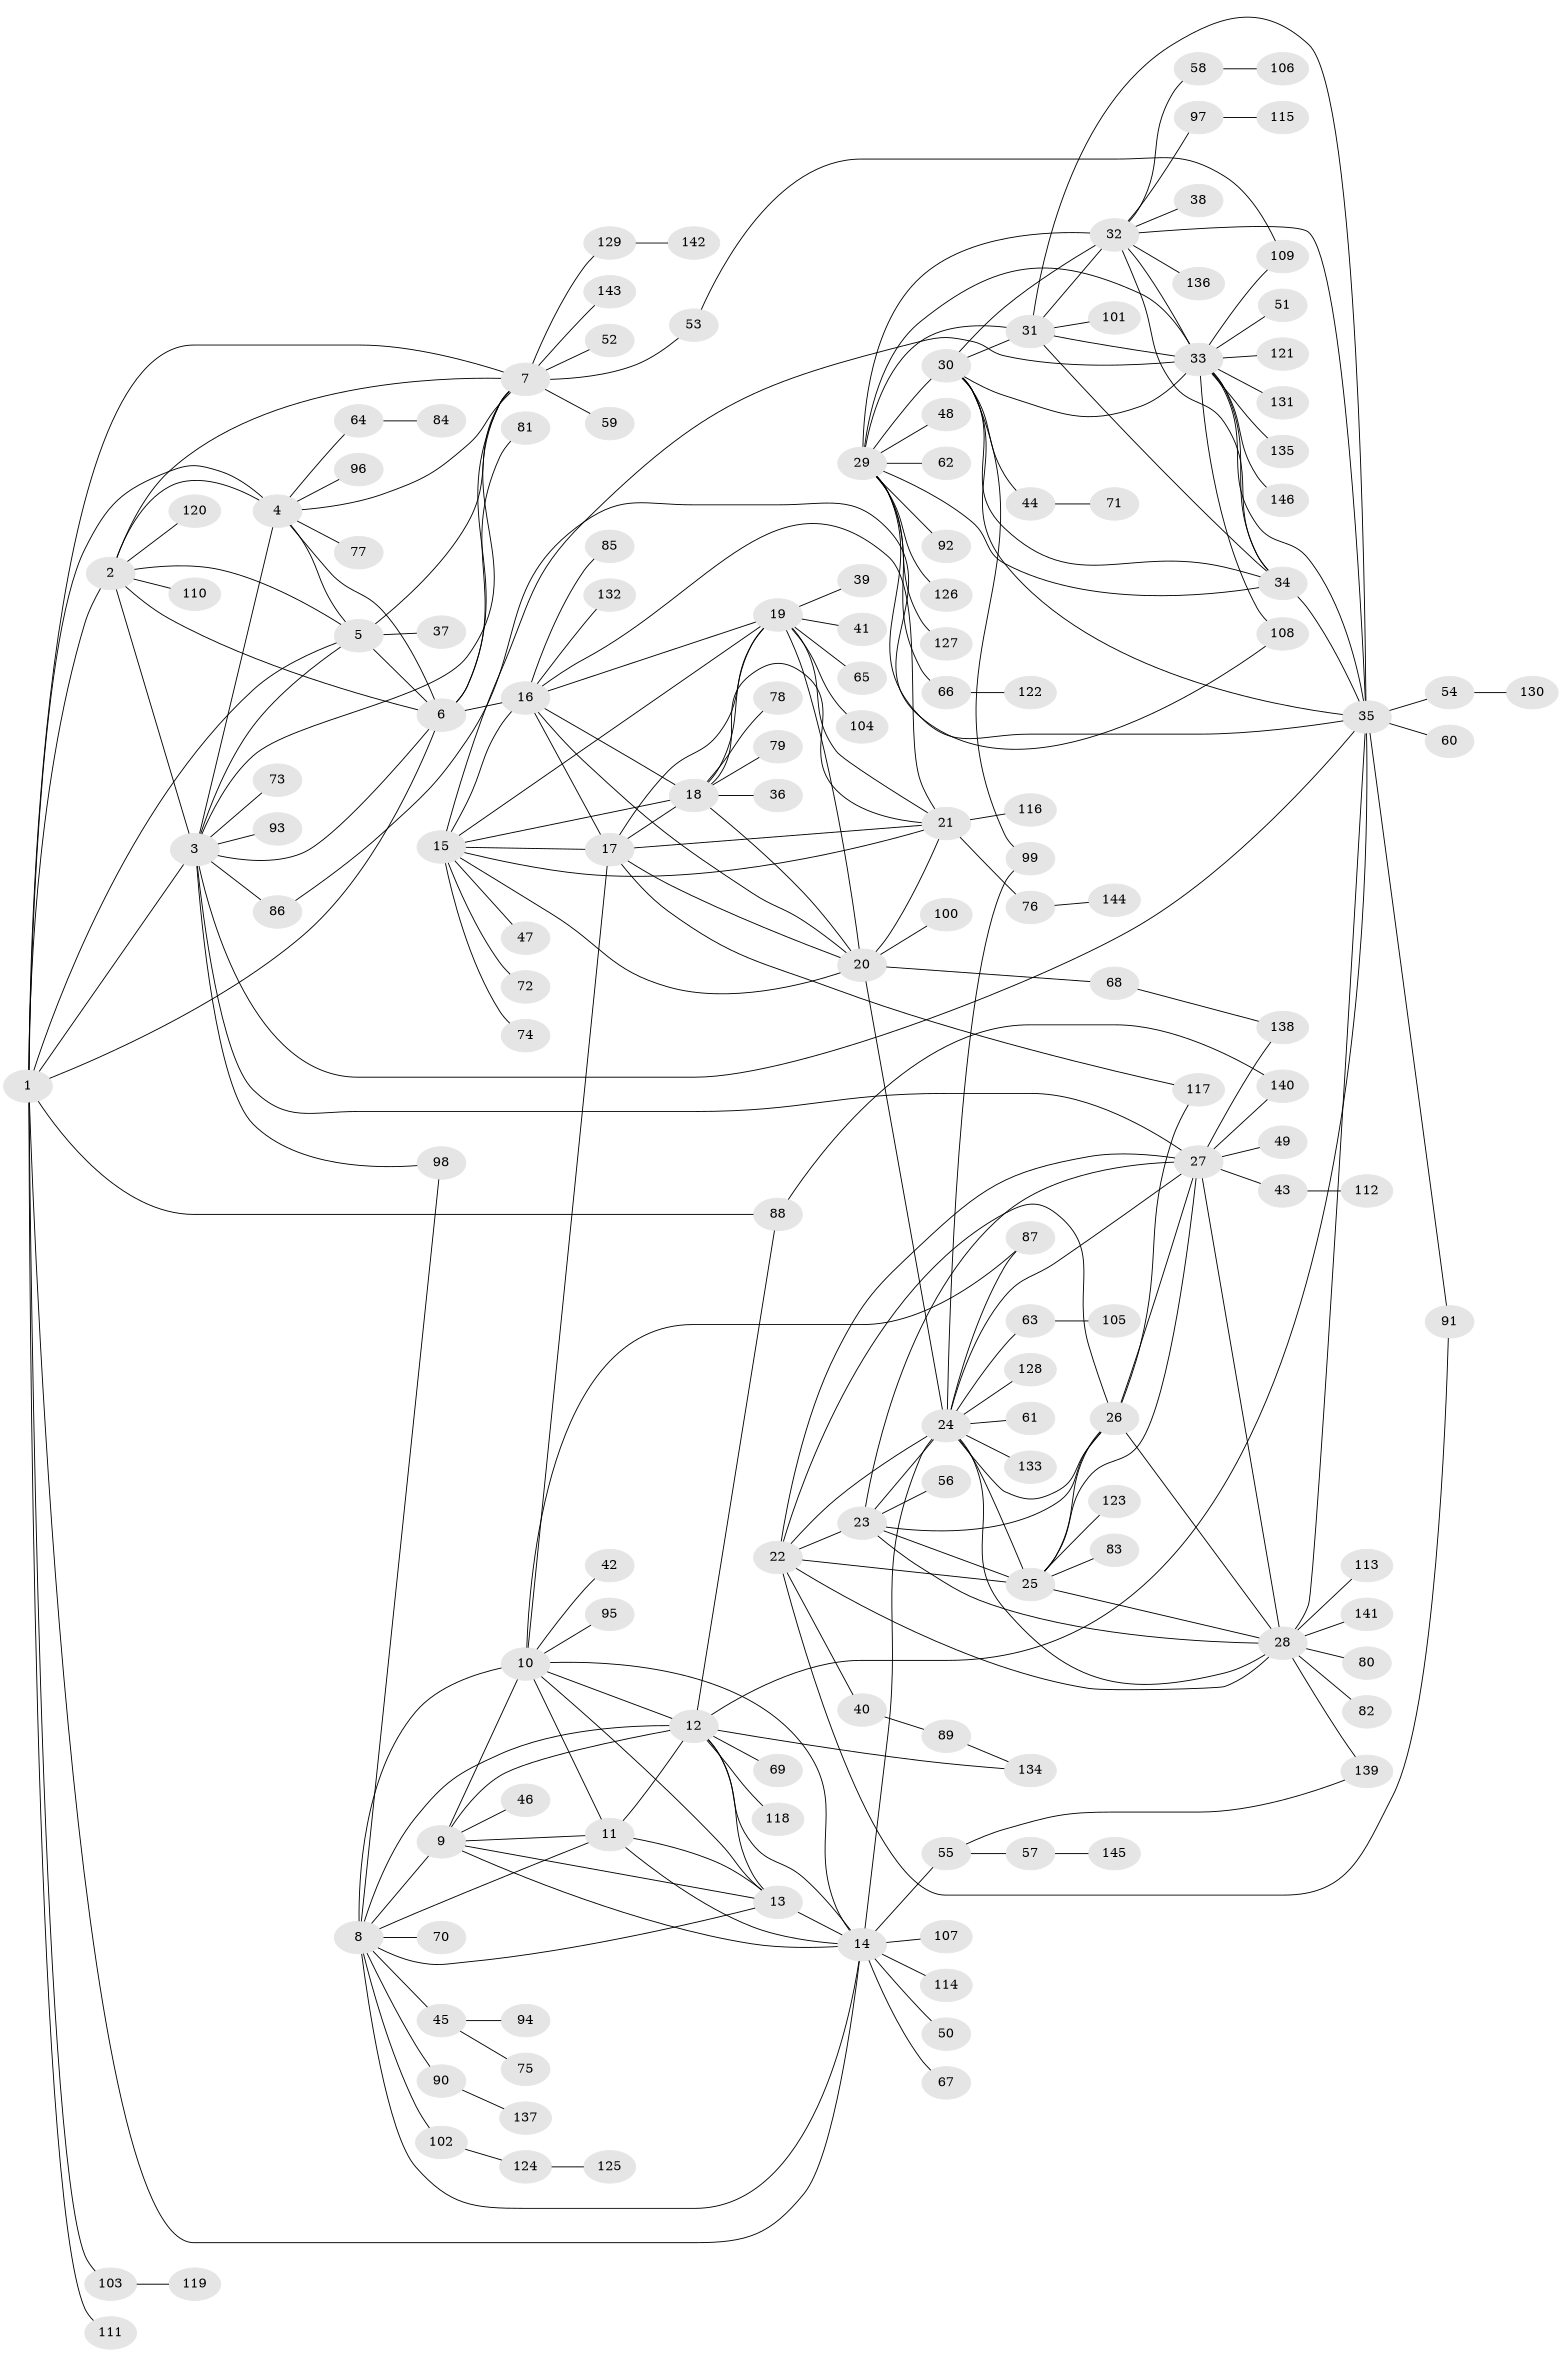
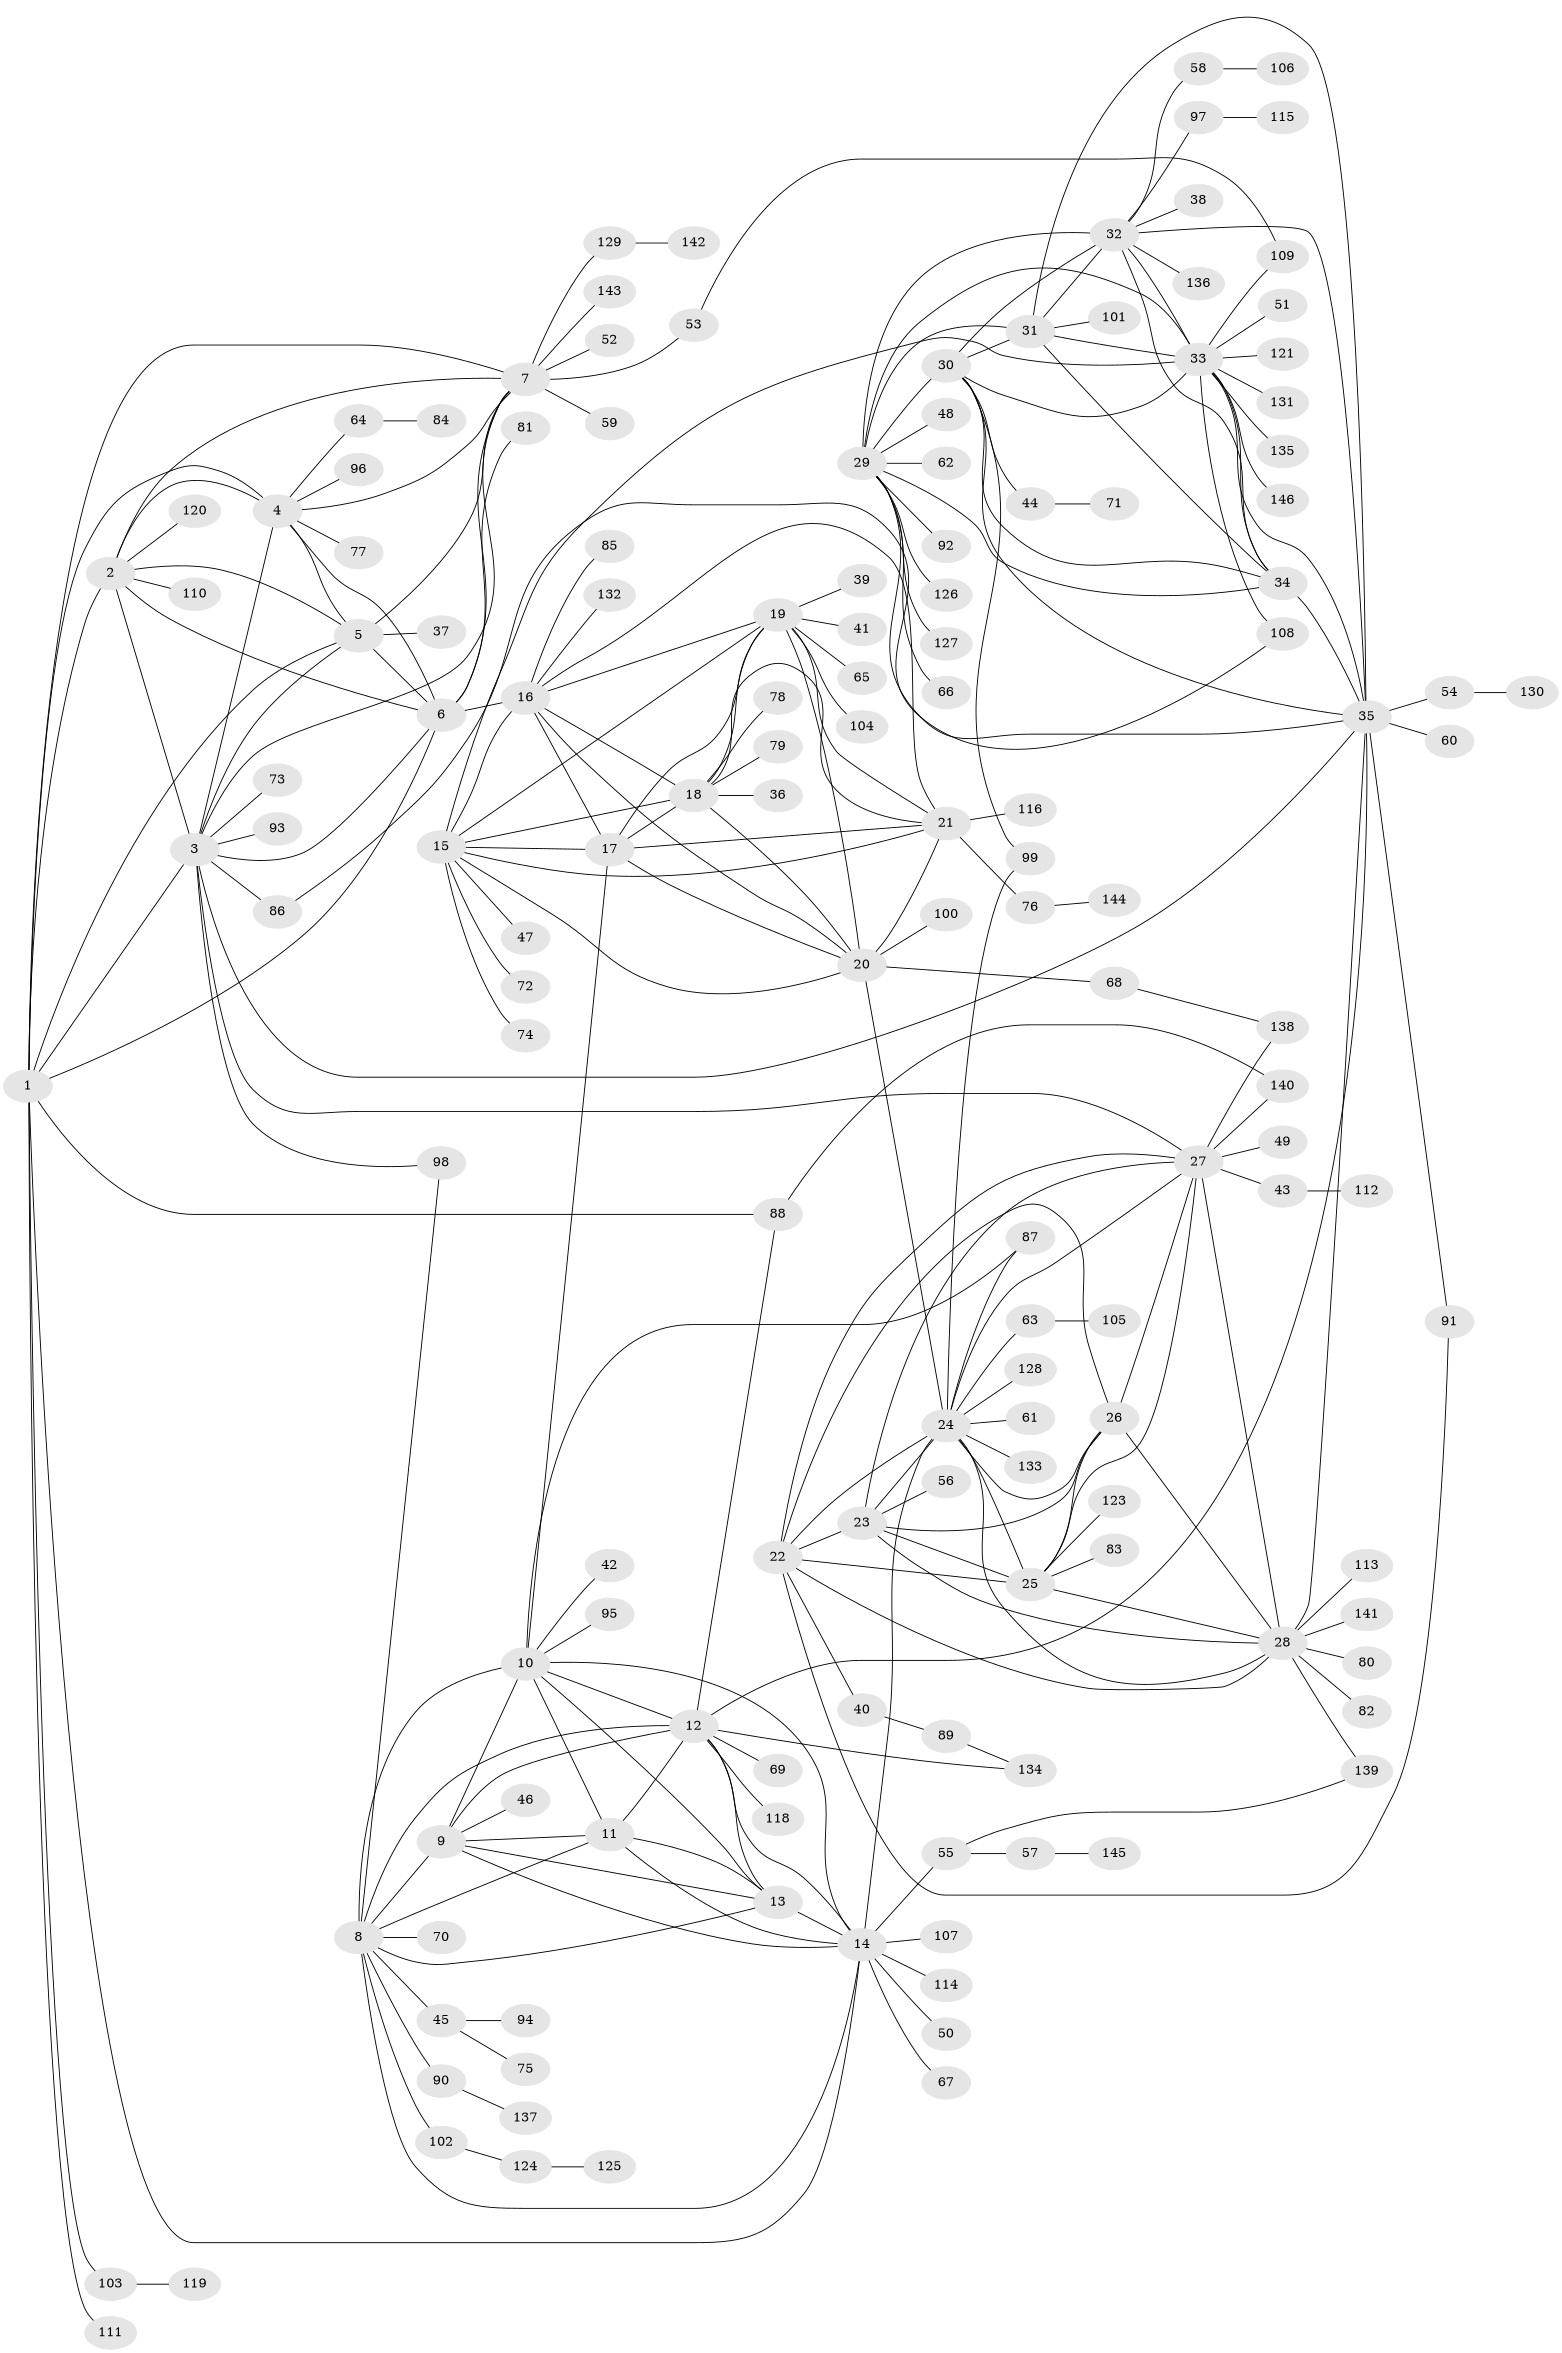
  graph {
    rankdir=LR
    node [color=gray90 style=filled]
    1
    2
    3
    4
    5
    6
    7
    14
    88
    103
    111
    110
    120
    27
    35
    73
    86
    93
    98
    64
    77
    96
    37
    16
    81
    52
    53
    59
    129
    143
    24
    50
    55
    67
    107
    114
    140
    119
    28
    43
    49
    138
    91
    54
    60
    108
    84
    17
    18
    19
    20
    21
    85
    132
    109
    142
    8
    9
    10
    11
    12
    13
    45
    70
    90
    102
    46
    42
    87
    95
    69
    118
    134
    75
    94
    137
    124
-   117
    25
    26
    61
    63
    99
    128
    133
    139
    57
    15
    33
    47
    72
    74
    36
    78
    79
    39
    41
    65
    104
    68
    100
    76
    116
    34
    51
    121
    131
    135
    146
    144
    22
    23
    40
    56
    83
    123
    80
    82
    113
    141
    89
    105
    112
    29
    30
    31
    32
    48
    62
    66
    92
    126
    127
    44
    101
    38
    58
    97
    136
-   122
    71
    106
    115
    130
    145
    125
    1 -- 2
    1 -- 3
    1 -- 4
    1 -- 5
    1 -- 6
    1 -- 7
    1 -- 14
    1 -- 88
    1 -- 103
    1 -- 111
    2 -- 3
    2 -- 4
    2 -- 5
    2 -- 6
    2 -- 7
    2 -- 110
    2 -- 120
    3 -- 4
    3 -- 5
    3 -- 6
    3 -- 7
    3 -- 27
    3 -- 35
    3 -- 73
    3 -- 86
    3 -- 93
    3 -- 98
    4 -- 5
    4 -- 6
    4 -- 7
    4 -- 64
    4 -- 77
    4 -- 96
    5 -- 6
    5 -- 7
    5 -- 37
    6 -- 7
    6 -- 16
    6 -- 81
    7 -- 52
    7 -- 53
    7 -- 59
    7 -- 129
    7 -- 143
    14 -- 24
    14 -- 50
    14 -- 55
    14 -- 67
    14 -- 107
    14 -- 114
    88 -- 140
    103 -- 119
    27 -- 140
    27 -- 28
    27 -- 43
    27 -- 49
    27 -- 138
    35 -- 91
    35 -- 54
    35 -- 60
    86 -- 108
    64 -- 84
    16 -- 17
    16 -- 18
    16 -- 19
    16 -- 20
    16 -- 21
    16 -- 85
    16 -- 132
    53 -- 109
    129 -- 142
    24 -- 27
    24 -- 28
    24 -- 87
    24 -- 25
    24 -- 26
    24 -- 61
    24 -- 63
    24 -- 99
    24 -- 128
    24 -- 133
    55 -- 139
    55 -- 57
    28 -- 35
    28 -- 139
    28 -- 80
    28 -- 82
    28 -- 113
    28 -- 141
    43 -- 112
    54 -- 130
    17 -- 18
    17 -- 19
    17 -- 20
    17 -- 21
-   17 -- 117
    18 -- 19
    18 -- 20
    18 -- 21
    18 -- 36
    18 -- 78
    18 -- 79
    19 -- 20
    19 -- 21
    19 -- 39
    19 -- 41
    19 -- 65
    19 -- 104
    20 -- 24
    20 -- 21
    20 -- 68
    20 -- 100
    21 -- 76
    21 -- 116
    8 -- 14
    8 -- 98
    8 -- 9
    8 -- 10
    8 -- 11
    8 -- 12
    8 -- 13
    8 -- 45
    8 -- 70
    8 -- 90
    8 -- 102
    9 -- 14
    9 -- 10
    9 -- 11
    9 -- 12
    9 -- 13
    9 -- 46
    10 -- 14
    10 -- 17
    10 -- 11
    10 -- 12
    10 -- 13
    10 -- 42
    10 -- 87
    10 -- 95
    11 -- 14
    11 -- 12
    11 -- 13
    12 -- 14
    12 -- 88
    12 -- 35
    12 -- 13
    12 -- 69
    12 -- 118
    12 -- 134
    13 -- 14
    45 -- 75
    45 -- 94
    90 -- 137
    102 -- 124
    124 -- 125
    25 -- 27
    25 -- 28
    25 -- 26
    25 -- 83
    25 -- 123
    26 -- 27
    26 -- 28
-   26 -- 117
    63 -- 105
    57 -- 145
    15 -- 16
    15 -- 17
    15 -- 18
    15 -- 19
    15 -- 20
    15 -- 21
    15 -- 33
    15 -- 47
    15 -- 72
    15 -- 74
    33 -- 35
    33 -- 108
    33 -- 109
    33 -- 34
    33 -- 51
    33 -- 121
    33 -- 131
    33 -- 135
    33 -- 146
    68 -- 138
    76 -- 144
    34 -- 35
    22 -- 27
    22 -- 24
    22 -- 28
    22 -- 91
    22 -- 25
    22 -- 26
    22 -- 23
    22 -- 40
    23 -- 27
    23 -- 24
    23 -- 28
    23 -- 25
    23 -- 26
    23 -- 56
    40 -- 89
    89 -- 134
    29 -- 35
    29 -- 33
    29 -- 34
    29 -- 30
    29 -- 31
    29 -- 32
    29 -- 48
    29 -- 62
    29 -- 66
    29 -- 92
    29 -- 126
    29 -- 127
    30 -- 35
    30 -- 99
    30 -- 33
    30 -- 34
    30 -- 31
    30 -- 32
    30 -- 44
    31 -- 35
    31 -- 33
    31 -- 34
    31 -- 32
    31 -- 101
    32 -- 35
    32 -- 33
    32 -- 34
    32 -- 38
    32 -- 58
    32 -- 97
    32 -- 136
-   66 -- 122
    44 -- 71
    58 -- 106
    97 -- 115
  }
